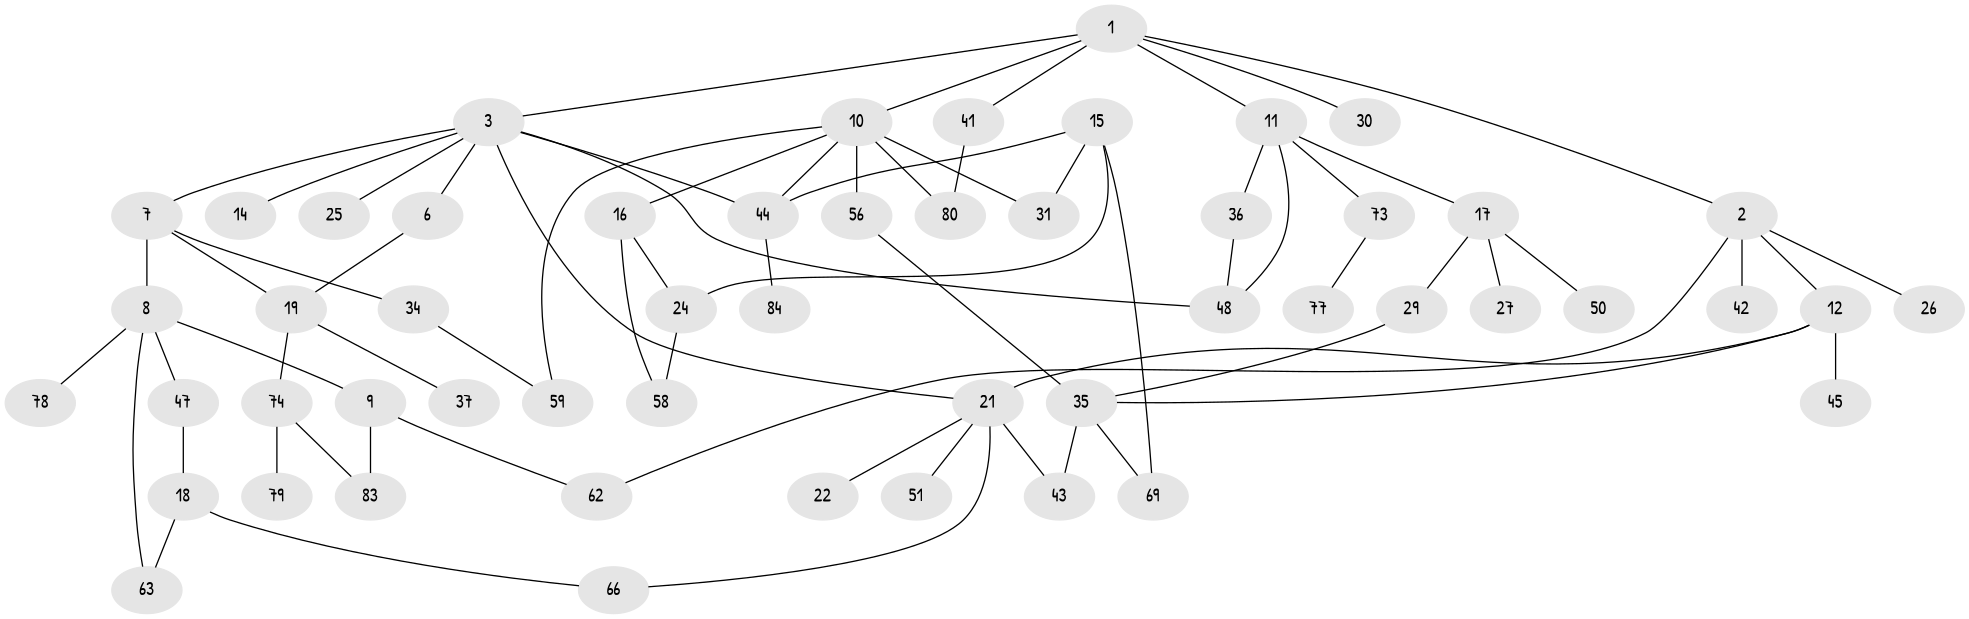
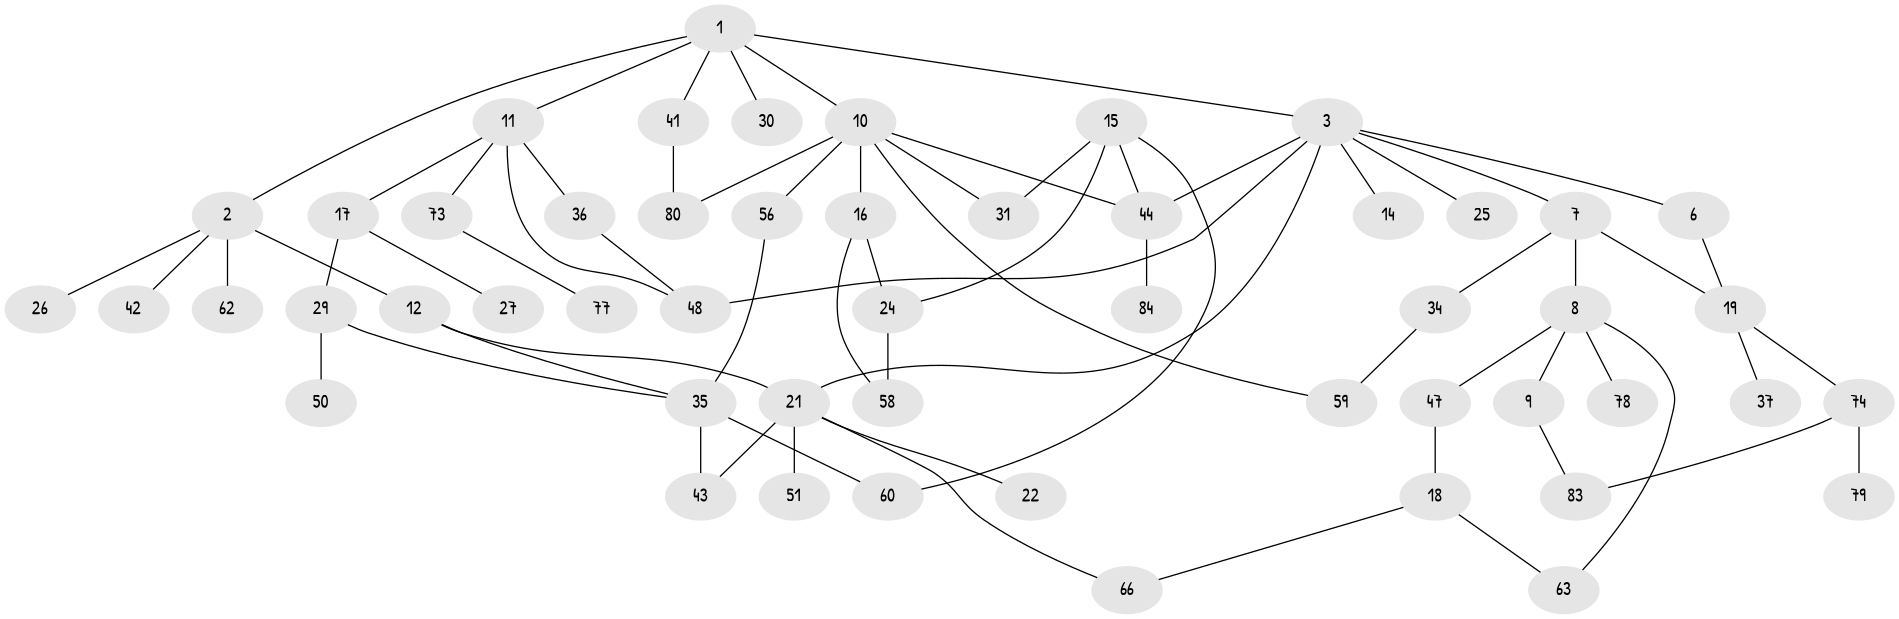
  graph {
    fontname="Patrick Hand"
    node [color=gray90 fontname="Patrick Hand" style=filled]
    edge [fontname="Patrick Hand"]
    1 [super="+2"]
    3 [super="+5"]
    n3 [label=2 super="+40"]
    10 [super="+13"]
    11 [super="+23"]
    30
    41
    6 [super="+55"]
    7 [super="+61"]
    14
    21 [super="+28"]
    25
    44 [super="+82"]
    48 [super="+65"]
    12
    26
    42
    62
    16 [super="+53"]
    31 [super="+70"]
    56
    59 [super="+64"]
    80
    17 [super="+20"]
    36 [super="+72"]
    73
    19 [super="+39"]
    8 [super="+38"]
    34 [super="+46"]
    43 [super="+67"]
    66
    22
    51 [super="+75"]
    84
    35 [super="+68"]
-   45
    74 [super="+76"]
    37
    9 [super="+71"]
    47
    63 [super="+85"]
    78
    83
    18
    15 [super="+52"]
    24 [super="+32"]
-   60 [label=69]
+   60
    79
    58 [super="+69"]
    27
    29 [super="+49"]
    77 [super="+81"]
    50 [super="+57"]
    1 -- 3
    1 -- n3
    1 -- 10
    1 -- 11
    1 -- 30
    1 -- 41
    3 -- 6
    3 -- 7
    3 -- 14
    3 -- 21
    3 -- 25
    3 -- 44
    3 -- 48
    n3 -- 12
    n3 -- 26
    n3 -- 42
    n3 -- 62
    10 -- 44
    10 -- 16
    10 -- 31
    10 -- 56
    10 -- 59
    10 -- 80
    11 -- 48
    11 -- 17
    11 -- 36
    11 -- 73
    41 -- 80
    6 -- 19
    7 -- 19
    7 -- 8
    7 -- 34
    21 -- 43
    21 -- 66
    21 -- 22
    21 -- 51
    44 -- 84
    12 -- 21
    12 -- 35
-   12 -- 45
    16 -- 24
    16 -- 58
    56 -- 35
    17 -- 27
    17 -- 29
    36 -- 48
    73 -- 77
    19 -- 74
    19 -- 37
    8 -- 9
    8 -- 47
    8 -- 63
    8 -- 78
    34 -- 59
    35 -- 43
    35 -- 60
    74 -- 83
    74 -- 79
-   9 -- 62
    9 -- 83
    47 -- 18
    18 -- 66
    18 -- 63
    15 -- 44
    15 -- 31
    15 -- 24
    15 -- 60
    24 -- 58
    29 -- 35
-   17 -- 50
+   29 -- 50
  }
